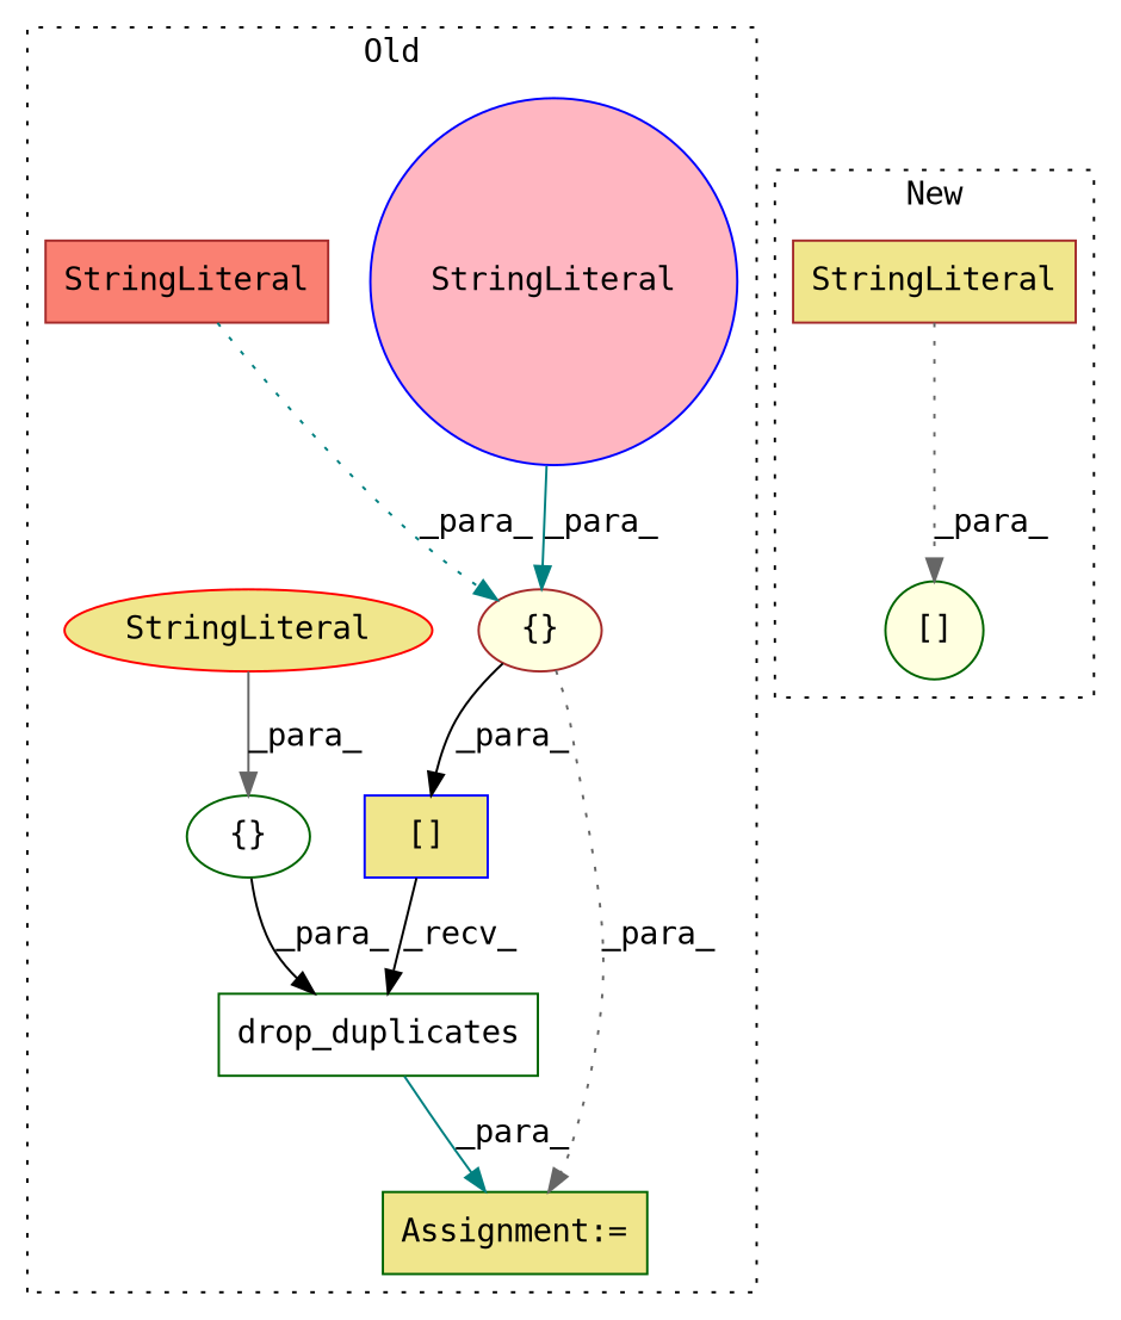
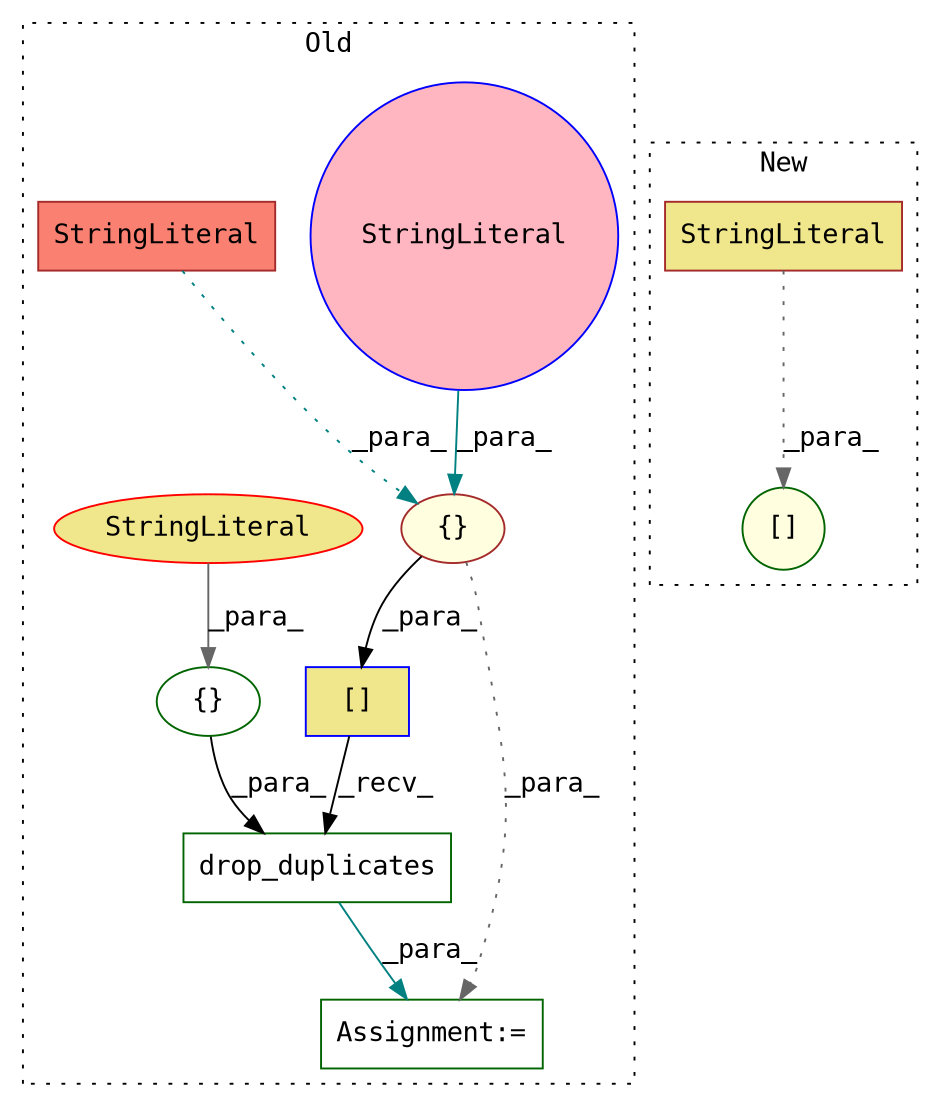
  digraph {
    fontname="DejaVu Sans Mono"
    node [a=45 l="3,1" shape=box style=filled fillcolor=white color=darkgreen fontname="DejaVu Sans Mono"]
    edge [color=teal style=solid fontname="DejaVu Sans Mono"]
    n1 [a=32 l="16,1" label=drop_duplicates s="918,958"]
    n2 [a=2 label="[]" s="876,916" fillcolor=khaki color=blue]
    n3 [a=4 l="1,1" label="{}" s="891,915" shape=ellipse fillcolor=lightyellow color=brown]
    n4 [l=10 label=StringLiteral s=892 shape=circle fillcolor=lightpink color=blue]
    n5 [a=4 l="1,1" label="{}" s="946,957" shape=ellipse]
    n6 [l=12 label=StringLiteral s=903 fillcolor=salmon color=brown]
    n7 [l=10 label=StringLiteral s=947 shape=ellipse fillcolor=khaki color=red]
-   n8 [a=7 l=1 label="Assignment:=" s=875 fillcolor=khaki]
+   n8 [a=7 l=1 label="Assignment:=" s=875]
    n9 [a=2 label="[]" s="678,690" shape=circle fillcolor=lightyellow]
    n10 [l=9 label=StringLiteral s=681 fillcolor=khaki color=brown]
    subgraph cluster_1 {
      label=Old
      style=dotted
      n1
      n2
      n3
      n4
      n5
      n6
      n7
      n8
    }
    subgraph cluster_2 {
      label=New
      style=dotted
      n9
      n10
    }
    n1 -> n8 [label=_para_]
    n2 -> n1 [label=_recv_ color=black]
    n3 -> n2 [label=_para_ color=black]
    n3 -> n8 [label=_para_ color=gray40 style=dotted]
    n4 -> n3 [label=_para_]
    n5 -> n1 [label=_para_ color=black]
    n6 -> n3 [label=_para_ style=dotted]
    n7 -> n5 [label=_para_ color=gray40]
    n10 -> n9 [label=_para_ color=gray40 style=dotted]
  }
